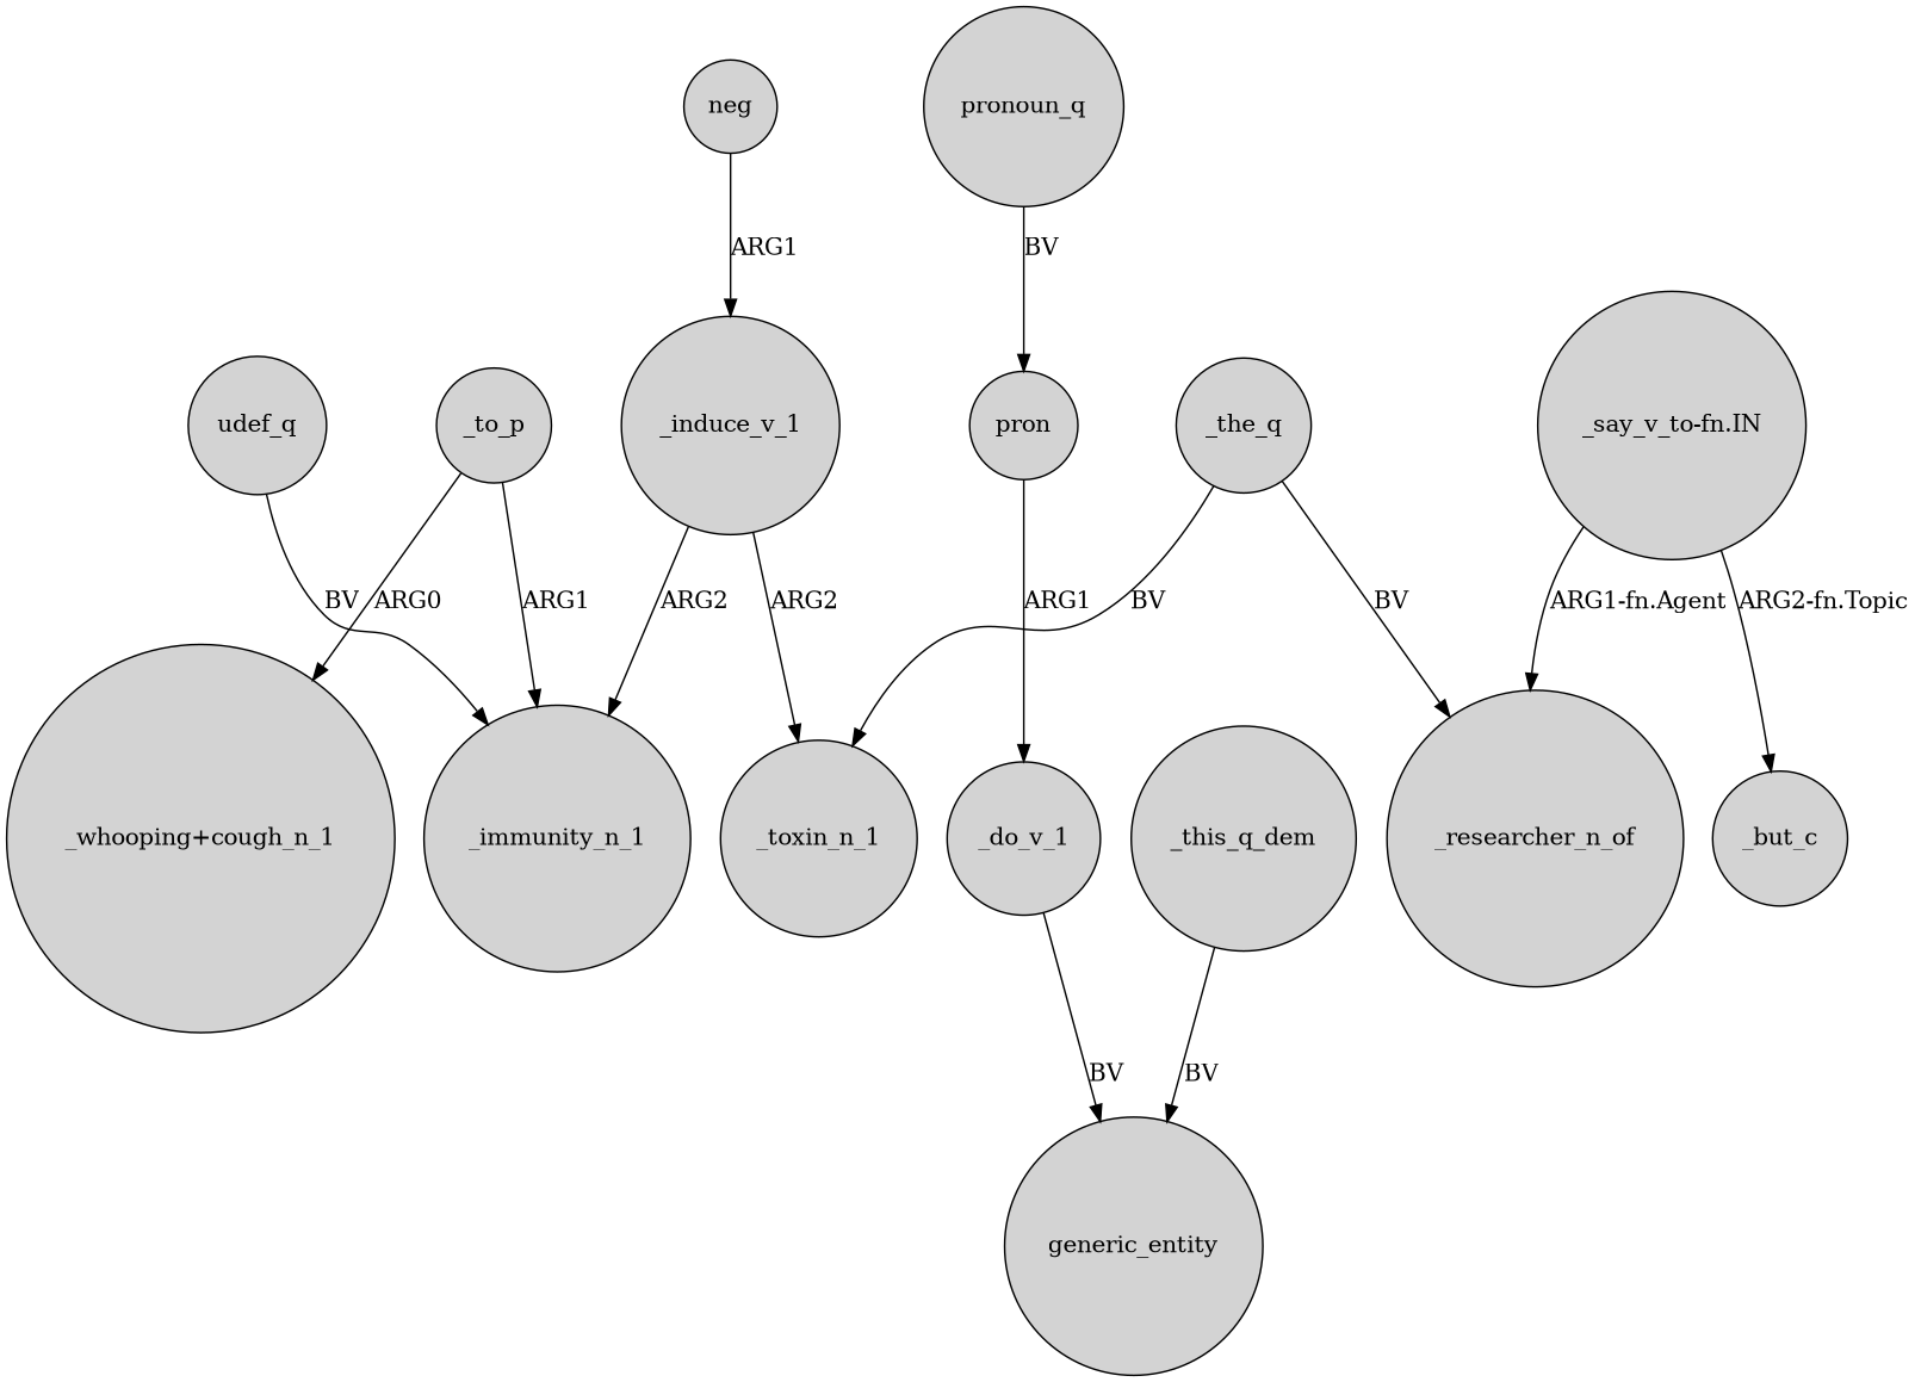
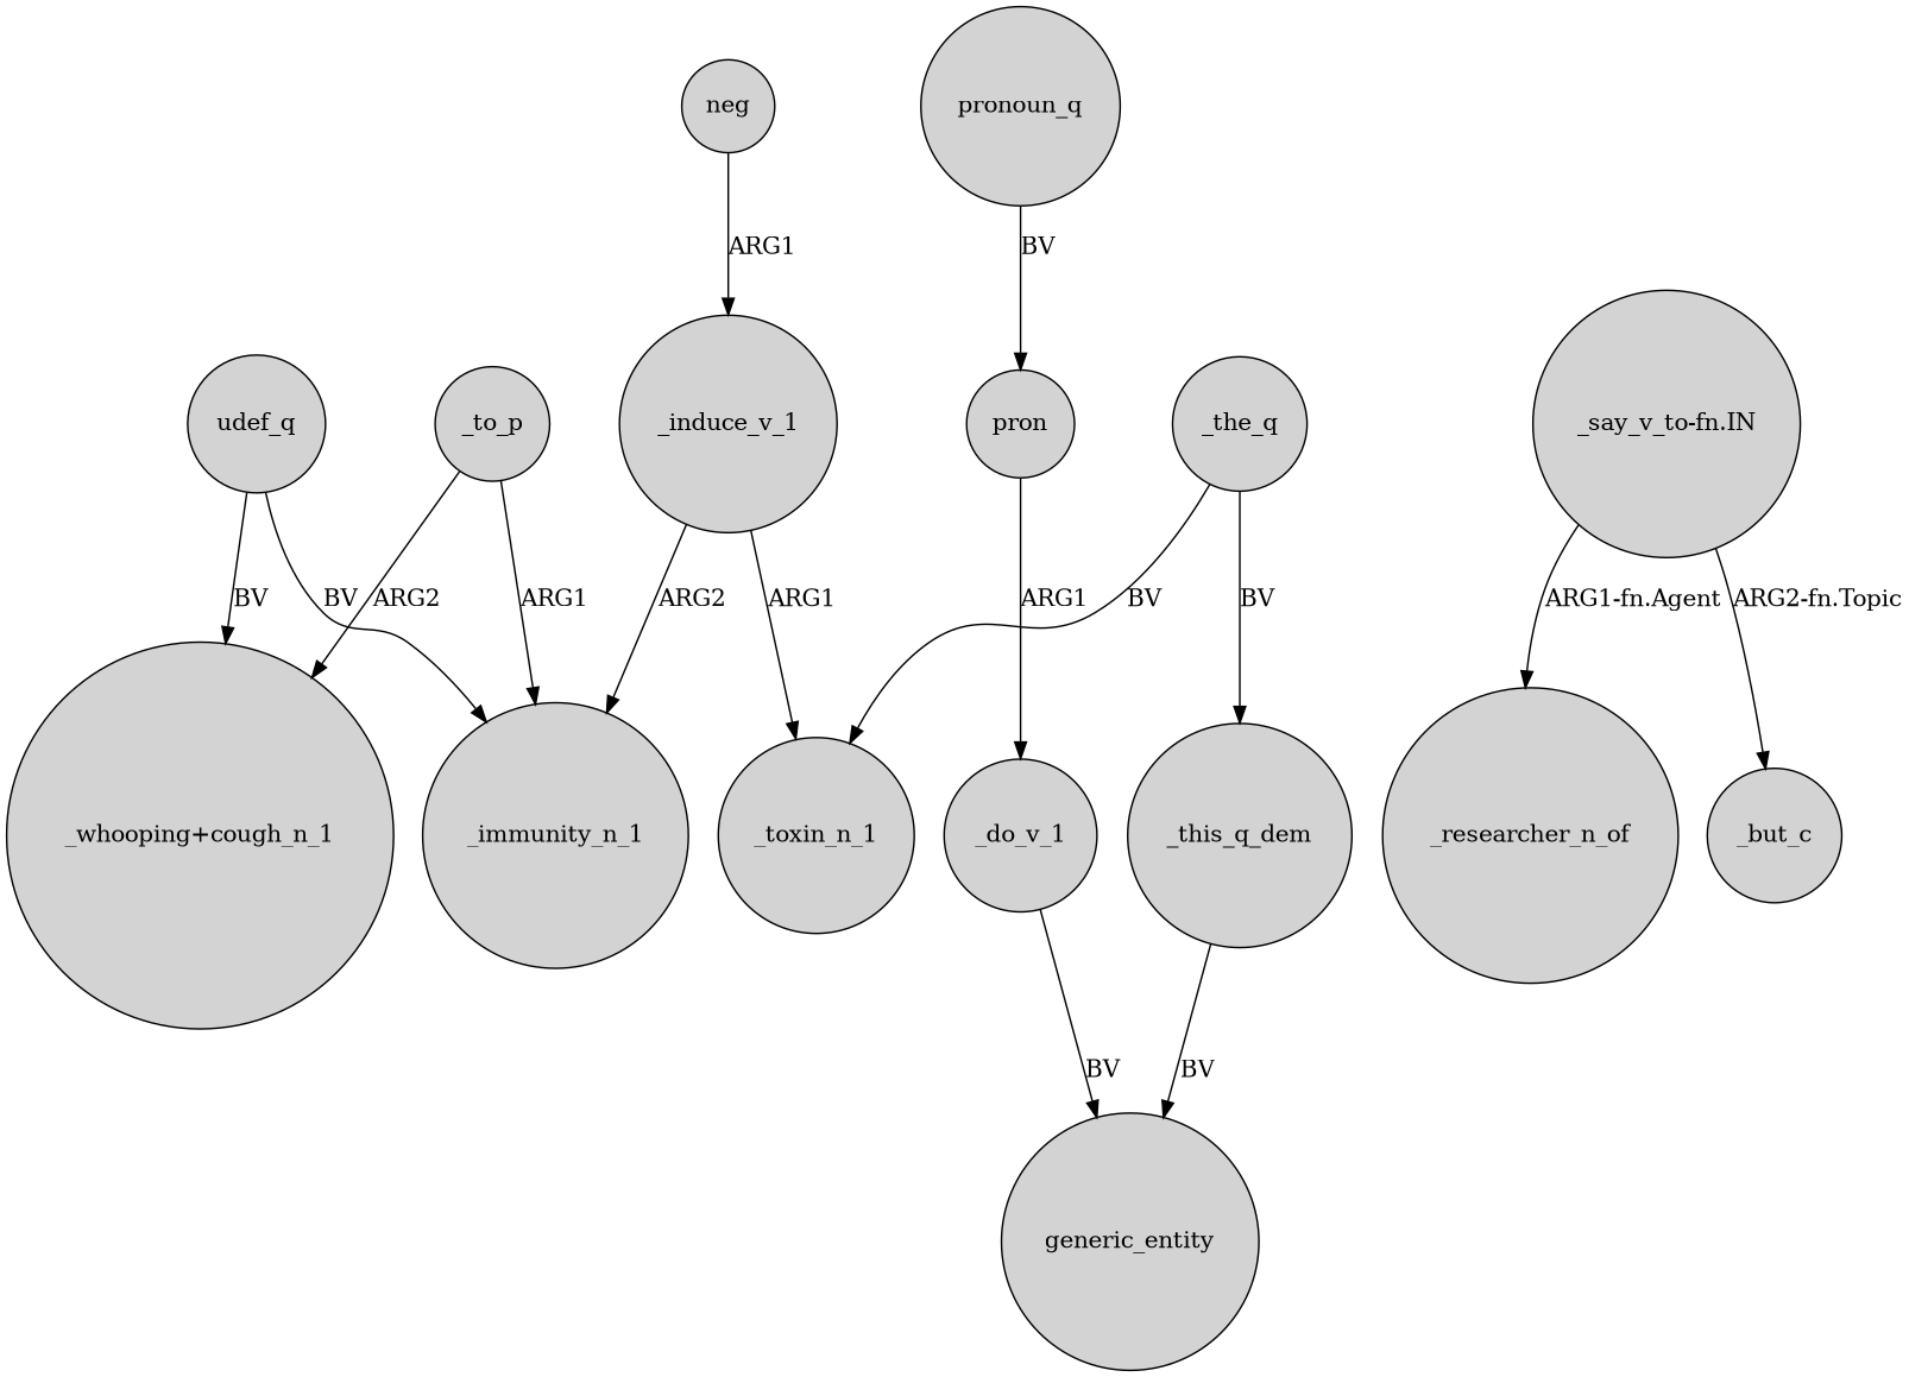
  digraph {
    node [shape=circle style=filled]
    neg
    _induce_v_1
    _immunity_n_1
    _toxin_n_1
    _do_v_1
    generic_entity
    pron
    _to_p
    "_whooping+cough_n_1"
    _this_q_dem
    "_say_v_to-fn.IN"
    _researcher_n_of
    _but_c
    udef_q
    _the_q
    pronoun_q
    neg -> _induce_v_1 [label=ARG1]
    _induce_v_1 -> _immunity_n_1 [label=ARG2]
-   _induce_v_1 -> _toxin_n_1 [label=ARG2]
+   _induce_v_1 -> _toxin_n_1 [label=ARG1]
    _do_v_1 -> generic_entity [label=BV]
    pron -> _do_v_1 [label=ARG1]
    _to_p -> _immunity_n_1 [label=ARG1]
-   _to_p -> "_whooping+cough_n_1" [label=ARG0]
+   _to_p -> "_whooping+cough_n_1" [label=ARG2]
    _this_q_dem -> generic_entity [label=BV]
    "_say_v_to-fn.IN" -> _researcher_n_of [label="ARG1-fn.Agent"]
    "_say_v_to-fn.IN" -> _but_c [label="ARG2-fn.Topic"]
    udef_q -> _immunity_n_1 [label=BV]
+   udef_q -> "_whooping+cough_n_1" [label=BV]
    _the_q -> _toxin_n_1 [label=BV]
-   _the_q -> _researcher_n_of [label=BV]
+   _the_q -> _this_q_dem [label=BV]
    pronoun_q -> pron [label=BV]
  }
